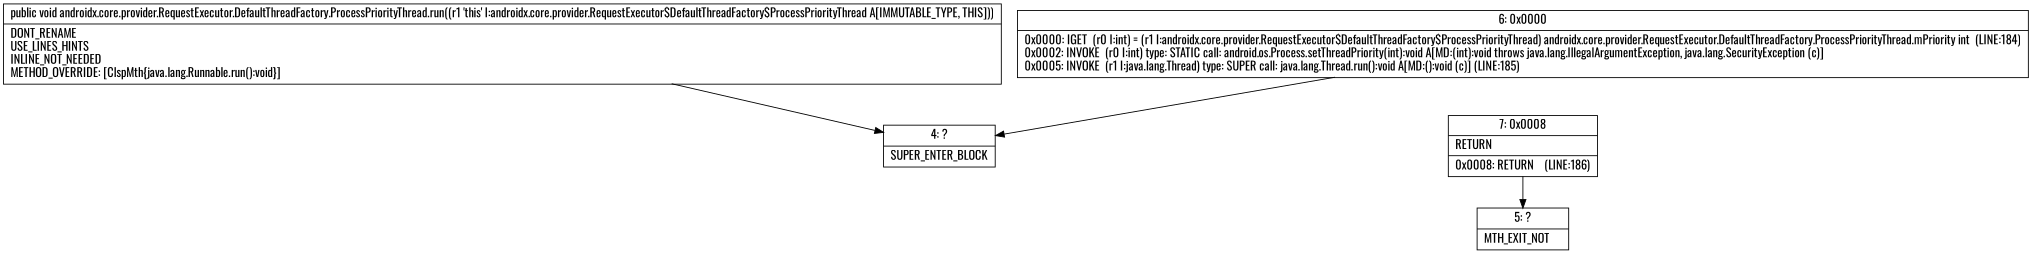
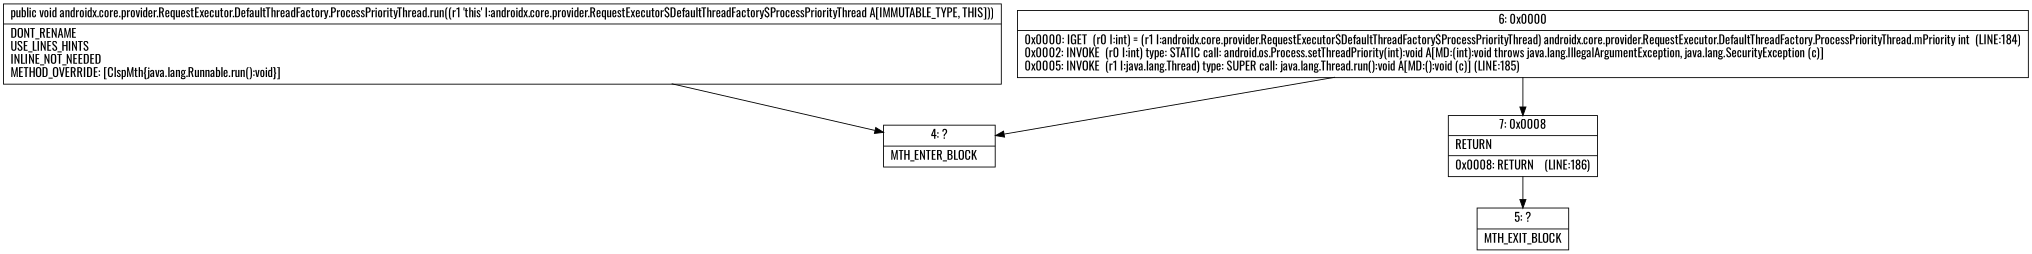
  digraph {
    fontname=Oswald
    node [fontname=Oswald shape=record]
    edge [fontname=Oswald]
-   n1 [label="{4\:\ ?|SUPER_ENTER_BLOCK\l}"]
+   n1 [label="{4\:\ ?|MTH_ENTER_BLOCK\l}"]
    n2 [label="{6\:\ 0x0000|0x0000: IGET  (r0 I:int) = (r1 I:androidx.core.provider.RequestExecutor$DefaultThreadFactory$ProcessPriorityThread) androidx.core.provider.RequestExecutor.DefaultThreadFactory.ProcessPriorityThread.mPriority int  (LINE:184)\l0x0002: INVOKE  (r0 I:int) type: STATIC call: android.os.Process.setThreadPriority(int):void A[MD:(int):void throws java.lang.IllegalArgumentException, java.lang.SecurityException (c)]\l0x0005: INVOKE  (r1 I:java.lang.Thread) type: SUPER call: java.lang.Thread.run():void A[MD:():void (c)] (LINE:185)\l}"]
    n3 [label="{7\:\ 0x0008|RETURN\l|0x0008: RETURN    (LINE:186)\l}"]
-   n4 [label="{5\:\ ?|MTH_EXIT_NOT\l}"]
+   n4 [label="{5\:\ ?|MTH_EXIT_BLOCK\l}"]
    n5 [label="{public void androidx.core.provider.RequestExecutor.DefaultThreadFactory.ProcessPriorityThread.run((r1 'this' I:androidx.core.provider.RequestExecutor$DefaultThreadFactory$ProcessPriorityThread A[IMMUTABLE_TYPE, THIS]))  | DONT_RENAME\lUSE_LINES_HINTS\lINLINE_NOT_NEEDED\lMETHOD_OVERRIDE: [ClspMth\{java.lang.Runnable.run():void\}]\l}"]
    n2 -> n1
+   n2 -> n3
    n3 -> n4
    n5 -> n1
  }
